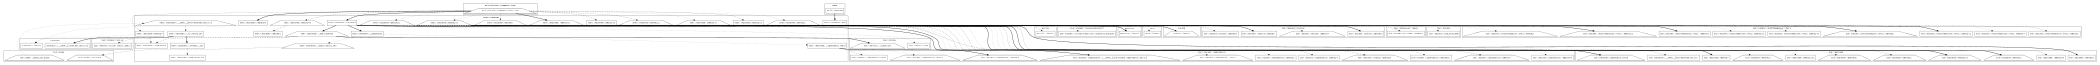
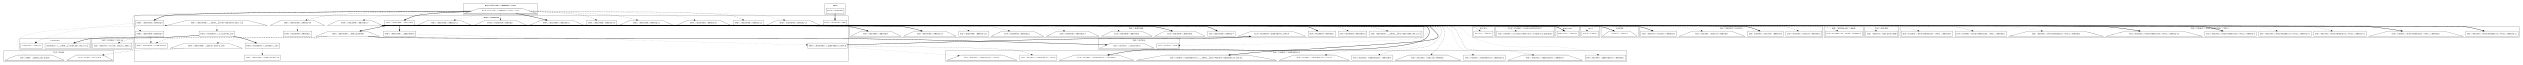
  digraph {
    fontname="Courier Prime"
    node [fontname="Courier Prime" shape=box]
    edge [fontname="Courier Prime" style=dotted]
    "TAP::Parser::SourceHandler::Perl::BEGIN@11"
    "TAP::Parser::SourceHandler::Perl::BEGIN@3" [shape=trapezium]
    "TAP::Parser::SourceHandler::Perl::BEGIN@10"
    "TAP::Parser::SourceHandler::Perl::BEGIN@13"
    "TAP::Parser::SourceHandler::Perl::BEGIN@4"
    "TAP::Parser::SourceHandler::Perl::BEGIN@12" [shape=trapezium]
    "TAP::Parser::SourceHandler::Perl::BEGIN@8" [shape=trapezium]
    "TAP::Parser::SourceHandler::Perl::BEGIN@5"
    "TAP::Parser::SourceHandler::Perl::BEGIN@7"
    "Config::import" [shape=trapezium]
    "vars::import"
    "strict::import"
    "TAP::Object::_construct" [shape=trapezium]
    "TAP::Object::new"
    "TAP::Parser::Utils::split_shell"
    "Test::Harness::BEGIN@5" [shape=trapezium]
    "Test::Harness::_apply_extra_INC" [shape=trapezium]
    "Test::Harness::BEGIN@8"
    "Test::Harness::_aggregate"
    "Test::Harness::BEGIN@13" [shape=trapezium]
    "Test::Harness::END"
    "Test::Harness::BEGIN@15" [shape=trapezium]
    "Test::Harness::BEGIN@7"
    "Test::Harness::BEGIN@21" [shape=trapezium]
    "Test::Harness::BEGIN@17" [shape=trapezium]
    "Test::Harness::_aggregate_tests"
    "Test::Harness::BEGIN@12"
    "Test::Harness::BEGIN@10" [shape=trapezium]
    "Test::Harness::BEGIN@18"
    "Test::Harness::__ANON__[Test/Harness.pm:145]" [shape=trapezium]
    "Test::Harness::BEGIN@1"
    "Test::Harness::runtests"
    "Test::Harness::_filtered_inc"
    "Test::Harness::CORE:match"
    "Test::Harness::_new_harness" [shape=trapezium]
    "Test::Harness::CORE:backtick"
    "Test::Harness::BEGIN@11" [shape=trapezium]
    "Test::Harness::_default_inc"
    "Test::Harness::BEGIN@38" [shape=trapezium]
    "constant::import"
    "constant::__ANON__[constant.pm:142]"
    "Exporter::import"
    "TAP::Parser::Aggregator::parsers" [shape=trapezium]
    "TAP::Parser::Aggregator::BEGIN@7" [shape=trapezium]
-   "TAP::Parser::Aggregator::BEGIN@79"
    "TAP::Parser::Aggregator::__ANON__[TAP/Parser/Aggregator.pm:85]" [shape=trapezium]
    "TAP::Parser::Aggregator::total" [shape=trapezium]
    "TAP::Parser::Aggregator::BEGIN@5"
    "TAP::Parser::Aggregator::BEGIN@4"
    "TAP::Parser::Aggregator::start" [shape=trapezium]
    "TAP::Parser::Aggregator::stop"
    n52 [label="TAP::Parser::Config::BEGIN@3" shape=trapezium]
    "TAP::Parser::Aggregator::BEGIN@62"
    "Mojolicious::Command::test::run" [shape=trapezium]
    "TAP::Parser::Source::BEGIN@4"
    "TAP::Parser::Source::BEGIN@6"
    "TAP::Parser::Source::BEGIN@7" [shape=trapezium]
    "TAP::Parser::Source::BEGIN@3"
    "TAP::Formatter::Base::summary"
    "main::RUNTIME"
    "TAP::Base::_make_callback" [shape=trapezium]
    "TAP::Base::callback" [shape=trapezium]
    "TAP::Parser::has_problems"
    "TAP::Parser::IteratorFactory::register_handler"
    "TAP::Harness::BEGIN@93" [shape=trapezium]
    "TAP::Harness::BEGIN@12" [shape=trapezium]
    "TAP::Harness::__ANON__[TAP/Harness.pm:116]"
    "TAP::Harness::aggregate_tests" [shape=trapezium]
    "TAP::Harness::BEGIN@10" [shape=trapezium]
    "TAP::Harness::BEGIN@4" [shape=trapezium]
    "TAP::Harness::BEGIN@60"
    "TAP::Harness::BEGIN@3"
    "TAP::Harness::BEGIN@7"
+   "TAP::Harness::BEGIN@8" [shape=trapezium]
    "TAP::Harness::BEGIN@6" [shape=trapezium]
    "TAP::Harness::BEGIN@121"
    subgraph cluster_1 {
      label="TAP::Parser::SourceHandler::Perl"
      "TAP::Parser::SourceHandler::Perl::BEGIN@11"
      "TAP::Parser::SourceHandler::Perl::BEGIN@3"
      "TAP::Parser::SourceHandler::Perl::BEGIN@10"
      "TAP::Parser::SourceHandler::Perl::BEGIN@13"
      "TAP::Parser::SourceHandler::Perl::BEGIN@4"
      "TAP::Parser::SourceHandler::Perl::BEGIN@12"
      "TAP::Parser::SourceHandler::Perl::BEGIN@8"
      "TAP::Parser::SourceHandler::Perl::BEGIN@5"
      "TAP::Parser::SourceHandler::Perl::BEGIN@7"
    }
    subgraph cluster_2 {
      label=Config
      "Config::import"
    }
    subgraph cluster_3 {
      label=vars
      "vars::import"
    }
    subgraph cluster_4 {
      label="strict"
      "strict::import"
    }
    subgraph cluster_5 {
      label="TAP::Object"
      "TAP::Object::_construct"
      "TAP::Object::new"
    }
    subgraph cluster_6 {
      label="TAP::Parser::Utils"
      "TAP::Parser::Utils::split_shell"
    }
    subgraph cluster_7 {
      label="Test::Harness"
      "Test::Harness::BEGIN@5"
      "Test::Harness::_apply_extra_INC"
      "Test::Harness::BEGIN@8"
      "Test::Harness::_aggregate"
      "Test::Harness::BEGIN@13"
      "Test::Harness::END"
      "Test::Harness::BEGIN@15"
      "Test::Harness::BEGIN@7"
      "Test::Harness::BEGIN@21"
      "Test::Harness::BEGIN@17"
      "Test::Harness::_aggregate_tests"
      "Test::Harness::BEGIN@12"
      "Test::Harness::BEGIN@10"
      "Test::Harness::BEGIN@18"
      "Test::Harness::__ANON__[Test/Harness.pm:145]"
      "Test::Harness::BEGIN@1"
      "Test::Harness::runtests"
      "Test::Harness::_filtered_inc"
      "Test::Harness::CORE:match"
      "Test::Harness::_new_harness"
      "Test::Harness::CORE:backtick"
      "Test::Harness::BEGIN@11"
      "Test::Harness::_default_inc"
      "Test::Harness::BEGIN@38"
    }
    subgraph cluster_8 {
      label=constant
      "constant::import"
      "constant::__ANON__[constant.pm:142]"
    }
    subgraph cluster_9 {
      label=Exporter
      "Exporter::import"
    }
    subgraph cluster_10 {
      label="TAP::Parser::Aggregator"
      "TAP::Parser::Aggregator::parsers"
      "TAP::Parser::Aggregator::BEGIN@7"
-     "TAP::Parser::Aggregator::BEGIN@79"
      "TAP::Parser::Aggregator::__ANON__[TAP/Parser/Aggregator.pm:85]"
      "TAP::Parser::Aggregator::total"
      "TAP::Parser::Aggregator::BEGIN@5"
      "TAP::Parser::Aggregator::BEGIN@4"
      "TAP::Parser::Aggregator::start"
      "TAP::Parser::Aggregator::stop"
      n52
      "TAP::Parser::Aggregator::BEGIN@62"
    }
    subgraph cluster_11 {
      label="Mojolicious::Command::test"
      "Mojolicious::Command::test::run"
    }
    subgraph cluster_12 {
      label="TAP::Parser::Source"
      "TAP::Parser::Source::BEGIN@4"
      "TAP::Parser::Source::BEGIN@6"
      "TAP::Parser::Source::BEGIN@7"
      "TAP::Parser::Source::BEGIN@3"
    }
    subgraph cluster_13 {
      label="TAP::Formatter::Base"
      "TAP::Formatter::Base::summary"
    }
    subgraph cluster_14 {
      label=main
      "main::RUNTIME"
    }
    subgraph cluster_15 {
      label="TAP::Base"
      "TAP::Base::_make_callback"
      "TAP::Base::callback"
    }
    subgraph cluster_16 {
      label="TAP::Parser"
      "TAP::Parser::has_problems"
    }
    subgraph cluster_17 {
      label="TAP::Parser::IteratorFactory"
      "TAP::Parser::IteratorFactory::register_handler"
    }
    subgraph cluster_18 {
      label="TAP::Harness"
      "TAP::Harness::BEGIN@93"
      "TAP::Harness::BEGIN@12"
      "TAP::Harness::__ANON__[TAP/Harness.pm:116]"
      "TAP::Harness::aggregate_tests"
      "TAP::Harness::BEGIN@10"
      "TAP::Harness::BEGIN@4"
      "TAP::Harness::BEGIN@60"
      "TAP::Harness::BEGIN@3"
      "TAP::Harness::BEGIN@7"
+     "TAP::Harness::BEGIN@8"
      "TAP::Harness::BEGIN@6"
      "TAP::Harness::BEGIN@121"
    }
    "Test::Harness::BEGIN@5" -> "strict::import" [style=dashed]
    "Test::Harness::_apply_extra_INC" -> "TAP::Base::callback" [style=dashed]
    "Test::Harness::BEGIN@8" -> "constant::import"
    "Test::Harness::_aggregate" -> "Test::Harness::_apply_extra_INC"
    "Test::Harness::_aggregate" -> "Test::Harness::_aggregate_tests"
    "Test::Harness::BEGIN@13" -> "TAP::Parser::SourceHandler::Perl::BEGIN@11" [style=bold]
    "Test::Harness::BEGIN@13" -> "TAP::Parser::SourceHandler::Perl::BEGIN@3" [style=bold]
    "Test::Harness::BEGIN@13" -> "TAP::Parser::SourceHandler::Perl::BEGIN@10" [style=dashed]
    "Test::Harness::BEGIN@13" -> "TAP::Parser::SourceHandler::Perl::BEGIN@13"
    "Test::Harness::BEGIN@13" -> "TAP::Parser::SourceHandler::Perl::BEGIN@4" [style=bold]
    "Test::Harness::BEGIN@13" -> "TAP::Parser::SourceHandler::Perl::BEGIN@12" [style=bold]
    "Test::Harness::BEGIN@13" -> "TAP::Parser::SourceHandler::Perl::BEGIN@8"
    "Test::Harness::BEGIN@13" -> "TAP::Parser::SourceHandler::Perl::BEGIN@5" [style=dashed]
    "Test::Harness::BEGIN@13" -> "TAP::Parser::SourceHandler::Perl::BEGIN@7"
    "Test::Harness::BEGIN@13" -> "TAP::Parser::IteratorFactory::register_handler"
    "Test::Harness::BEGIN@15" -> "Exporter::import"
    "Test::Harness::BEGIN@7" -> "Test::Harness::CORE:match" [style=dashed]
    "Test::Harness::BEGIN@7" -> "constant::import"
    "Test::Harness::BEGIN@21" -> "vars::import"
    "Test::Harness::BEGIN@17" -> "Config::import" [style=bold]
    "Test::Harness::_aggregate_tests" -> "TAP::Parser::Aggregator::start"
    "Test::Harness::_aggregate_tests" -> "TAP::Parser::Aggregator::stop" [style=dashed]
    "Test::Harness::_aggregate_tests" -> "TAP::Harness::aggregate_tests" [style=bold]
    "Test::Harness::BEGIN@12" -> "TAP::Parser::Source::BEGIN@4" [style=dashed]
    "Test::Harness::BEGIN@12" -> "TAP::Parser::Source::BEGIN@6" [style=bold]
    "Test::Harness::BEGIN@12" -> "TAP::Parser::Source::BEGIN@7"
    "Test::Harness::BEGIN@12" -> "TAP::Parser::Source::BEGIN@3" [style=bold]
    "Test::Harness::BEGIN@10" -> "TAP::Harness::BEGIN@93"
    "Test::Harness::BEGIN@10" -> "TAP::Harness::BEGIN@12" [style=dashed]
    "Test::Harness::BEGIN@10" -> "TAP::Harness::BEGIN@10" [style=bold]
    "Test::Harness::BEGIN@10" -> "TAP::Harness::BEGIN@4" [style=bold]
    "Test::Harness::BEGIN@10" -> "TAP::Harness::BEGIN@60" [style=dashed]
    "Test::Harness::BEGIN@10" -> "TAP::Harness::BEGIN@3" [style=bold]
    "Test::Harness::BEGIN@10" -> "TAP::Harness::BEGIN@7" [style=bold]
+   "Test::Harness::BEGIN@10" -> "TAP::Harness::BEGIN@8" [style=bold]
    "Test::Harness::BEGIN@10" -> "TAP::Harness::BEGIN@6"
    "Test::Harness::BEGIN@10" -> "TAP::Harness::BEGIN@121"
    "Test::Harness::BEGIN@18" -> "Exporter::import" [style=bold]
    "Test::Harness::__ANON__[Test/Harness.pm:145]" -> "Test::Harness::_filtered_inc" [style=dashed]
    "Test::Harness::runtests" -> "TAP::Object::new"
    "Test::Harness::runtests" -> "Test::Harness::_aggregate" [style=bold]
    "Test::Harness::runtests" -> "Test::Harness::_new_harness" [style=bold]
    "Test::Harness::runtests" -> "TAP::Parser::Aggregator::parsers" [style=bold]
    "Test::Harness::runtests" -> "TAP::Parser::Aggregator::__ANON__[TAP/Parser/Aggregator.pm:85]" [style=bold]
    "Test::Harness::runtests" -> "TAP::Parser::Aggregator::total"
    "Test::Harness::runtests" -> "TAP::Formatter::Base::summary" [style=dashed]
    "Test::Harness::runtests" -> "TAP::Parser::has_problems"
    "Test::Harness::runtests" -> "TAP::Harness::__ANON__[TAP/Harness.pm:116]" [style=dashed]
    "Test::Harness::_filtered_inc" -> "Test::Harness::_default_inc" [style=bold]
    "Test::Harness::_filtered_inc" -> "constant::__ANON__[constant.pm:142]" [style=bold]
    "Test::Harness::_new_harness" -> "TAP::Object::_construct" [style=bold]
    "Test::Harness::_new_harness" -> "TAP::Parser::Utils::split_shell" [style=dashed]
    "Test::Harness::_new_harness" -> "Test::Harness::CORE:match" [style=dashed]
    "Test::Harness::BEGIN@11" -> "TAP::Parser::Aggregator::BEGIN@7" [style=dashed]
-   "Test::Harness::BEGIN@11" -> "TAP::Parser::Aggregator::BEGIN@79"
    "Test::Harness::BEGIN@11" -> "TAP::Parser::Aggregator::BEGIN@5"
    "Test::Harness::BEGIN@11" -> "TAP::Parser::Aggregator::BEGIN@4" [style=dashed]
    "Test::Harness::BEGIN@11" -> n52 [style=dashed]
    "Test::Harness::BEGIN@11" -> "TAP::Parser::Aggregator::BEGIN@62"
    "Test::Harness::_default_inc" -> "Test::Harness::CORE:backtick" [style=dashed]
    "Test::Harness::BEGIN@38" -> "Test::Harness::BEGIN@1" [style=dashed]
    "Mojolicious::Command::test::run" -> "Test::Harness::BEGIN@5" [style=dashed]
    "Mojolicious::Command::test::run" -> "Test::Harness::BEGIN@8" [style=bold]
    "Mojolicious::Command::test::run" -> "Test::Harness::BEGIN@13"
    "Mojolicious::Command::test::run" -> "Test::Harness::BEGIN@15" [style=bold]
    "Mojolicious::Command::test::run" -> "Test::Harness::BEGIN@7" [style=dashed]
    "Mojolicious::Command::test::run" -> "Test::Harness::BEGIN@21" [style=dashed]
    "Mojolicious::Command::test::run" -> "Test::Harness::BEGIN@17"
    "Mojolicious::Command::test::run" -> "Test::Harness::BEGIN@12" [style=dashed]
    "Mojolicious::Command::test::run" -> "Test::Harness::BEGIN@10"
    "Mojolicious::Command::test::run" -> "Test::Harness::BEGIN@18" [style=dashed]
    "Mojolicious::Command::test::run" -> "Test::Harness::runtests" [style=bold]
    "Mojolicious::Command::test::run" -> "Test::Harness::BEGIN@11"
    "Mojolicious::Command::test::run" -> "Test::Harness::BEGIN@38" [style=dashed]
    "main::RUNTIME" -> "Test::Harness::END" [style=bold]
    "TAP::Base::_make_callback" -> "Test::Harness::__ANON__[Test/Harness.pm:145]"
  }
